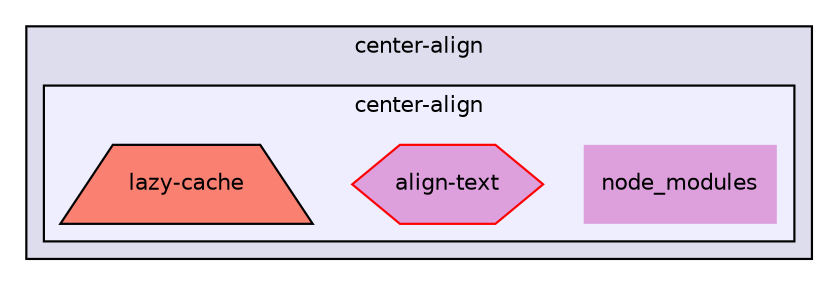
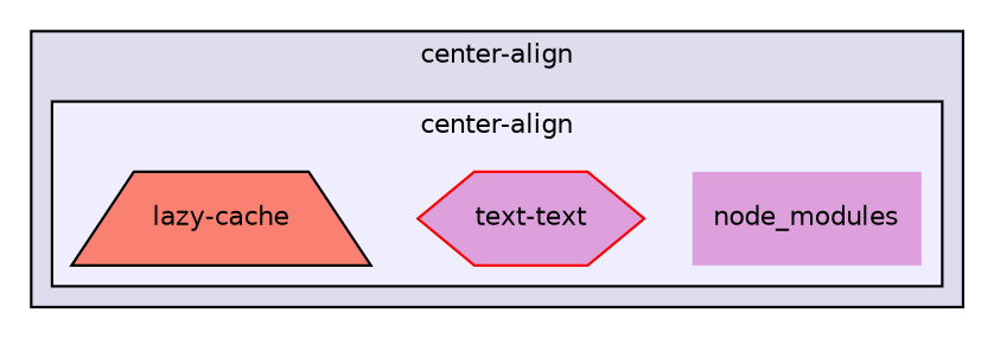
  digraph {
    compound=true
    fontname="DejaVu Sans"
    node [fontname="DejaVu Sans" fontsize=10 style=filled fillcolor=plum]
    n1 [label=node_modules shape=plaintext]
-   n2 [color=red label="align-text" shape=hexagon]
+   n2 [color=red label="text-text" shape=hexagon]
    n3 [color=black fillcolor=salmon label="lazy-cache" shape=trapezium]
    subgraph cluster_1 {
      bgcolor="#ddddee"
      fontsize=10
      label="center-align"
      pencolor=black
      subgraph cluster_2 {
        bgcolor="#eeeeff"
        fontsize=10
        pencolor=black
        n1
        n2
        n3
      }
    }
  }
